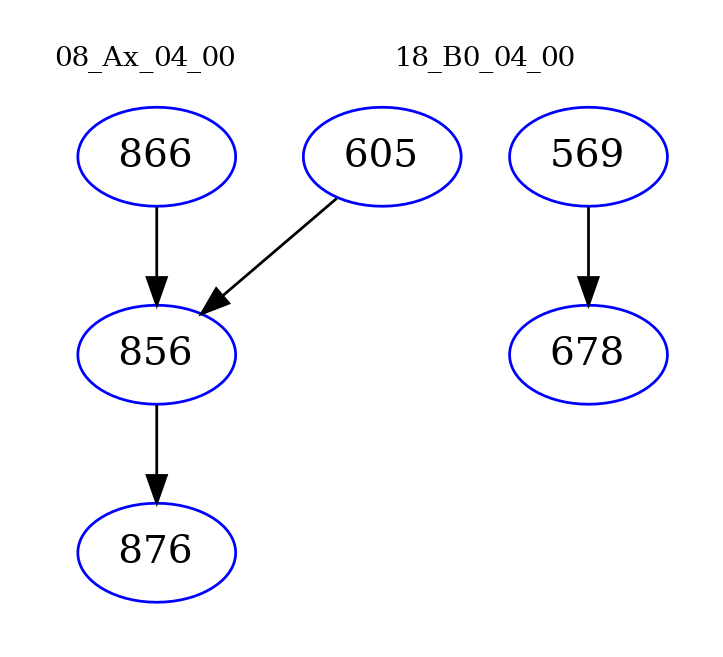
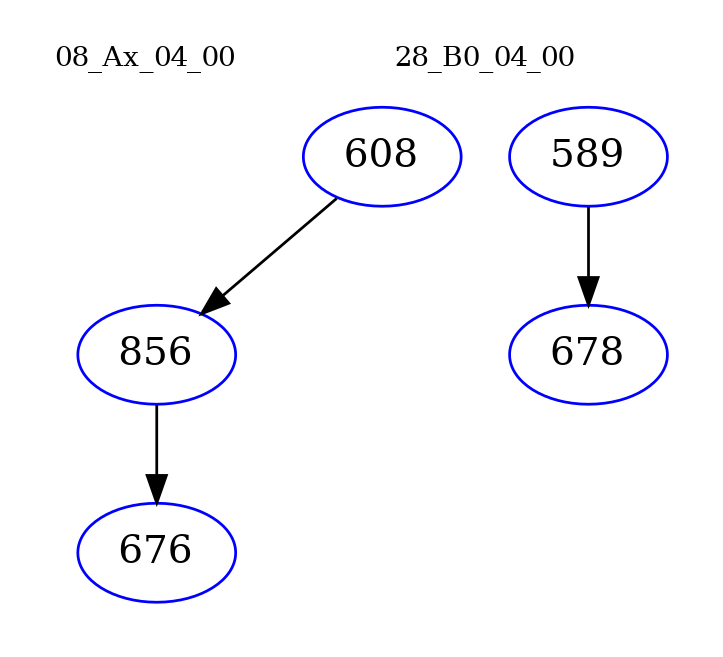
  digraph {
    node [color=blue]
    edge [color=black]
-   n1 [label=866]
    n2 [label=856]
-   n3 [label=876]
-   n4 [label=605]
-   n5 [label=569]
+   n3 [label=676]
+   n4 [label=608]
+   n5 [label=589]
    n6 [label=678]
    subgraph cluster_1 {
      color=white
      fontsize=10
      label="08_Ax_04_00"
-     n1
      n2
      n3
    }
    subgraph cluster_2 {
      color=white
      fontsize=10
-     label="18_B0_04_00"
+     label="28_B0_04_00"
      n4
      n5
      n6
    }
-   n1 -> n2
    n2 -> n3
    n4 -> n2
    n5 -> n6
  }
